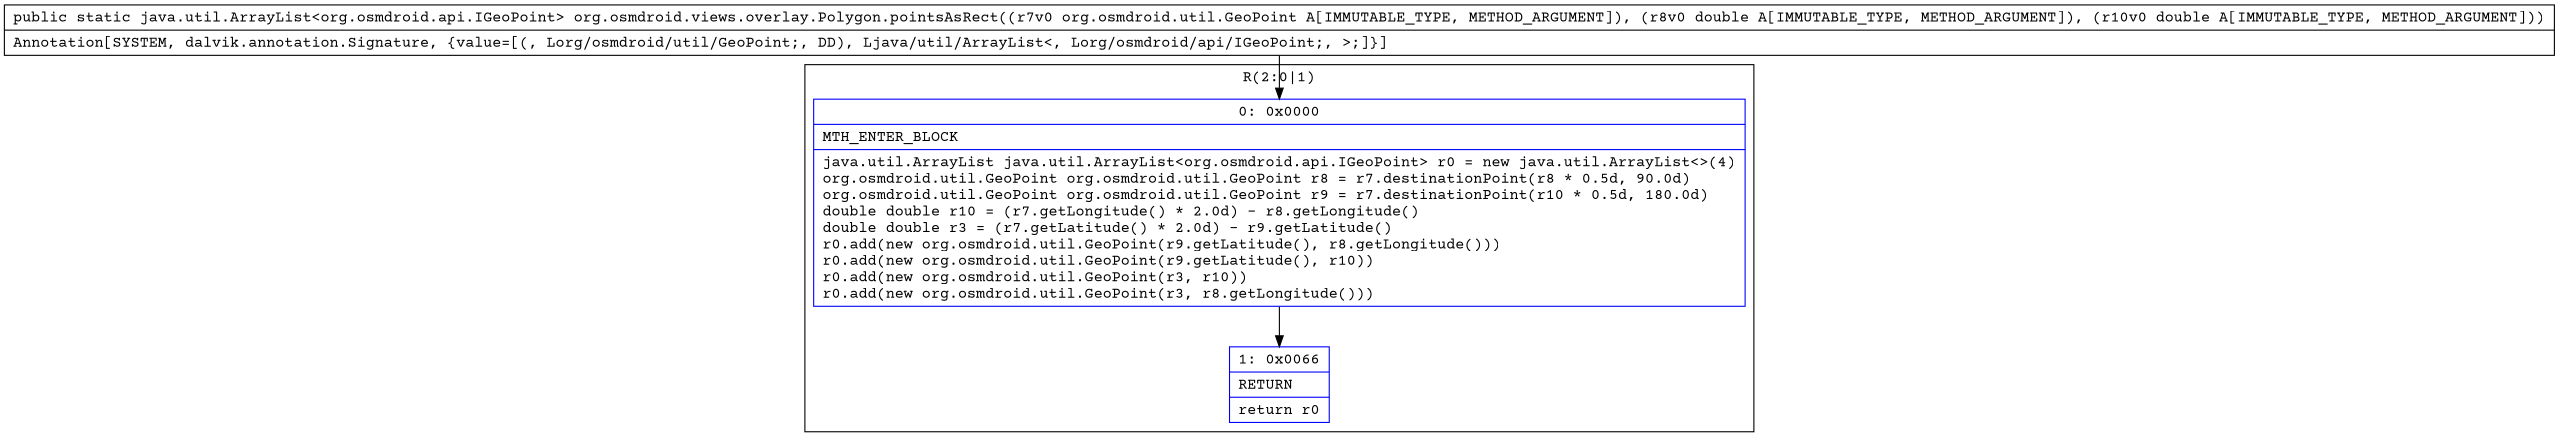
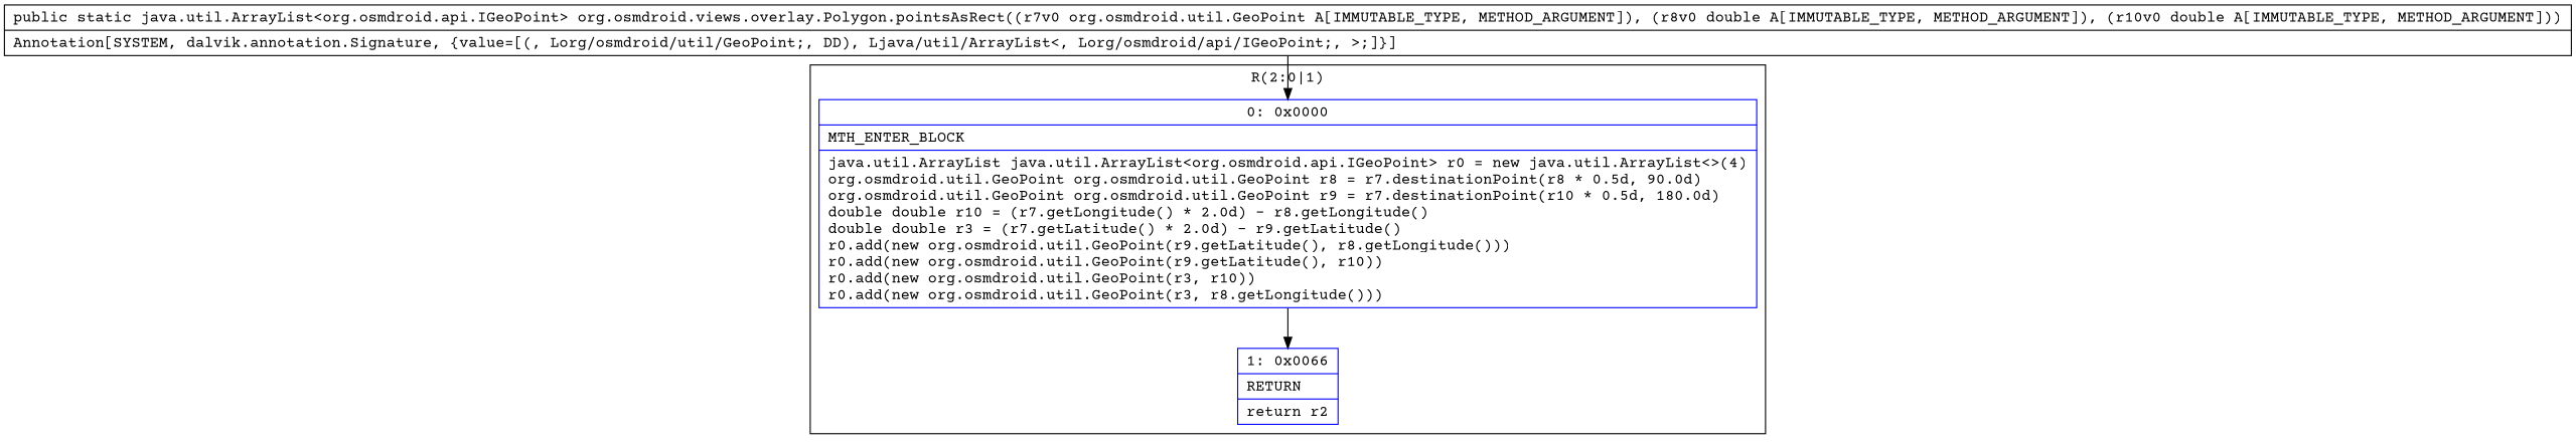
  digraph {
    fontname="Courier Prime"
    node [color=blue shape=record fontname="Courier Prime"]
    edge [fontname="Courier Prime"]
    n1 [label="{0\:\ 0x0000|MTH_ENTER_BLOCK\l|java.util.ArrayList java.util.ArrayList\<org.osmdroid.api.IGeoPoint\> r0 = new java.util.ArrayList\<\>(4)\lorg.osmdroid.util.GeoPoint org.osmdroid.util.GeoPoint r8 = r7.destinationPoint(r8 * 0.5d, 90.0d)\lorg.osmdroid.util.GeoPoint org.osmdroid.util.GeoPoint r9 = r7.destinationPoint(r10 * 0.5d, 180.0d)\ldouble double r10 = (r7.getLongitude() * 2.0d) \- r8.getLongitude()\ldouble double r3 = (r7.getLatitude() * 2.0d) \- r9.getLatitude()\lr0.add(new org.osmdroid.util.GeoPoint(r9.getLatitude(), r8.getLongitude()))\lr0.add(new org.osmdroid.util.GeoPoint(r9.getLatitude(), r10))\lr0.add(new org.osmdroid.util.GeoPoint(r3, r10))\lr0.add(new org.osmdroid.util.GeoPoint(r3, r8.getLongitude()))\l}"]
-   n2 [label="{1\:\ 0x0066|RETURN\l|return r0\l}"]
+   n2 [label="{1\:\ 0x0066|RETURN\l|return r2\l}"]
    n3 [label="{public static java.util.ArrayList\<org.osmdroid.api.IGeoPoint\> org.osmdroid.views.overlay.Polygon.pointsAsRect((r7v0 org.osmdroid.util.GeoPoint A[IMMUTABLE_TYPE, METHOD_ARGUMENT]), (r8v0 double A[IMMUTABLE_TYPE, METHOD_ARGUMENT]), (r10v0 double A[IMMUTABLE_TYPE, METHOD_ARGUMENT]))  | Annotation[SYSTEM, dalvik.annotation.Signature, \{value=[(, Lorg\/osmdroid\/util\/GeoPoint;, DD), Ljava\/util\/ArrayList\<, Lorg\/osmdroid\/api\/IGeoPoint;, \>;]\}]\l}" color=""]
    subgraph cluster_1 {
      label="R(2:0|1)"
      n1
      n2
    }
    n1 -> n2
    n3 -> n1
  }
